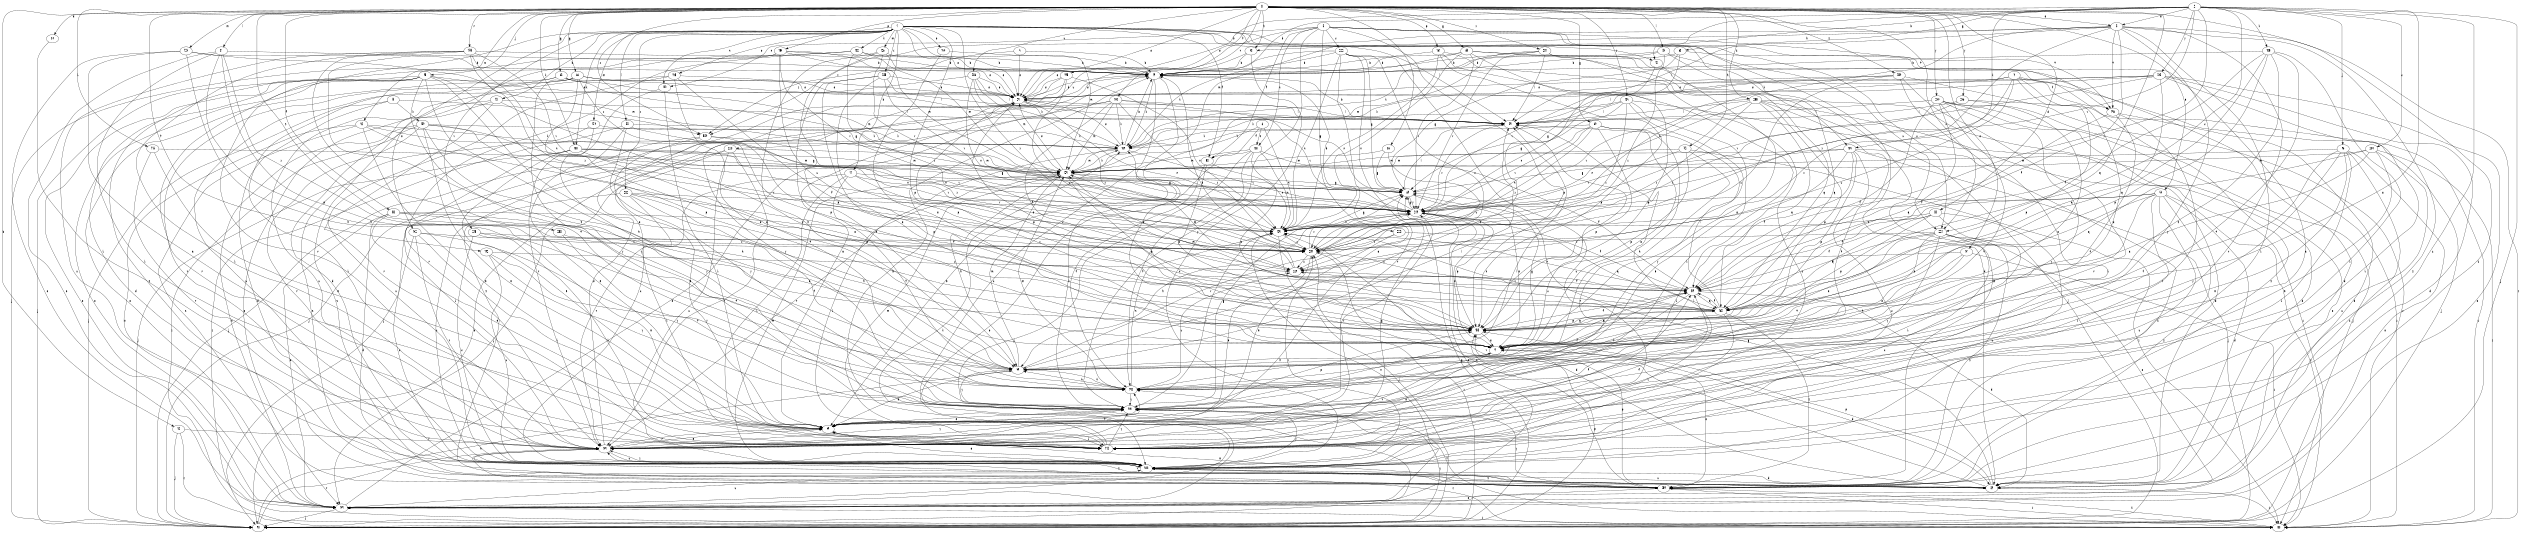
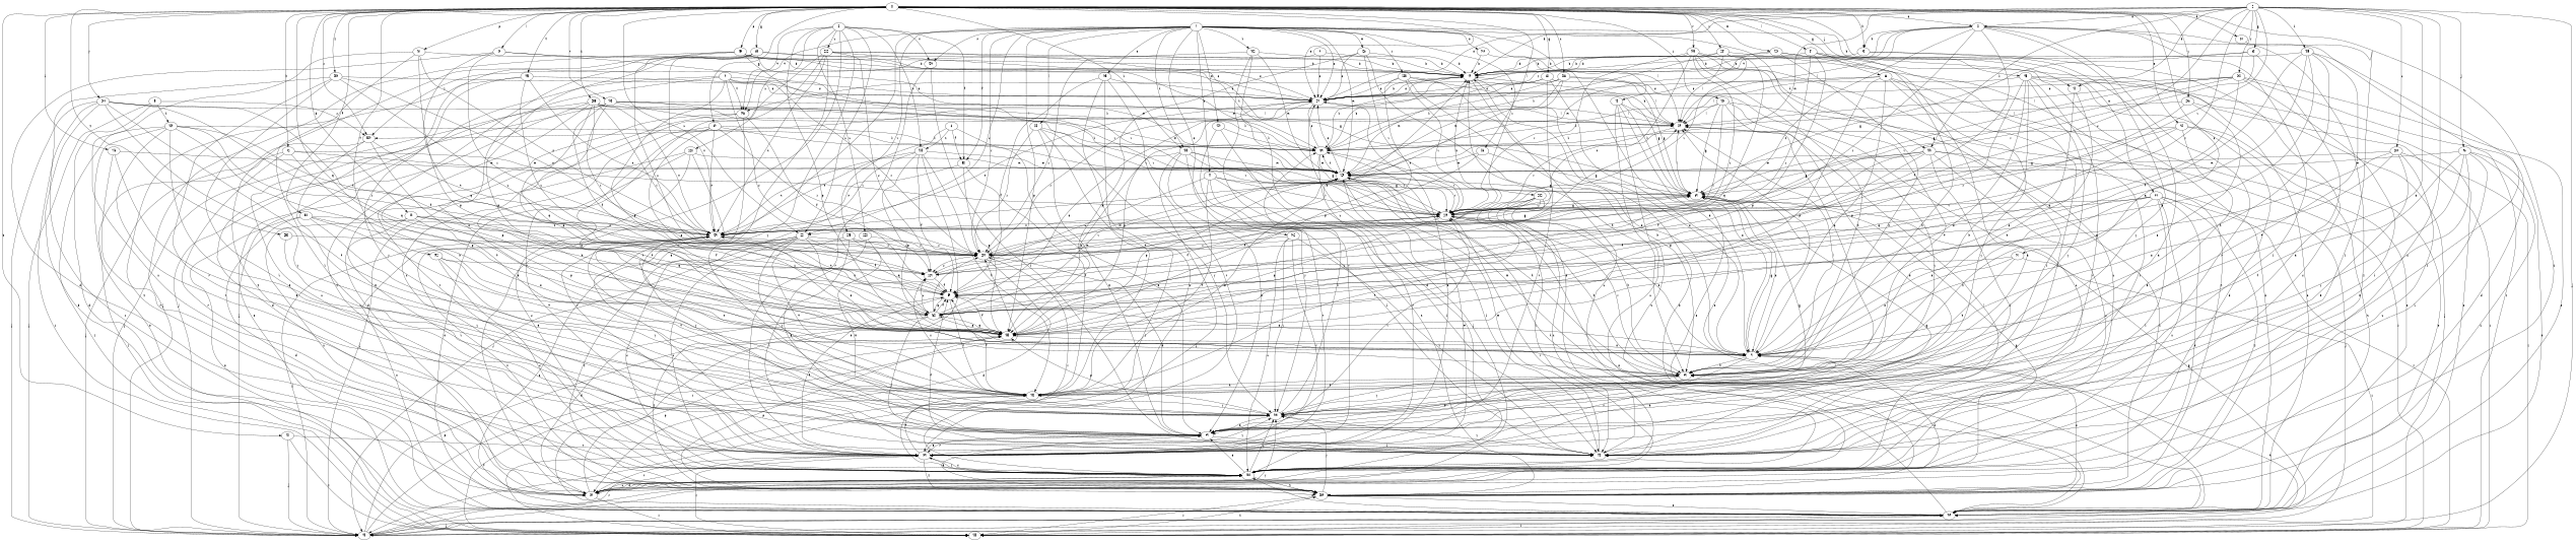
  strict digraph {
    fontname="Patrick Hand"
    node [fontname="Patrick Hand"]
    edge [fontname="Patrick Hand"]
    0
    8
    10
    29
    37
    38
    47
    48
    53
    63
    65
    66
    67
    72
    78
    81
    84
    86
    95
    100
    116
    124
    141
    n24 [label=161]
    154
    168
    170
    175
    184
    n30 [label=587]
    192
    195
    206
    221
    231
    246
    247
    250
    255
    257
    259
    89
    179
    196
    239
    249
    139
    59
    118
    188
    98
    158
    19
    208
    9
    219
    39
    79
    49
    109
    69
    149
    198
    129
    229
    1
    11
    13
    18
    58
    88
    102
    104
    126
    127
    137
    142
    145
    147
    215
    232
    235
    2
    68
    96
    105
    207
    248
    3
    138
    222
    223
    228
    4
    5
    107
    6
    7
    0 -> 8 [label=a]
    0 -> 10 [label=b]
    0 -> 29 [label=c]
    0 -> 37 [label=d]
    0 -> 38 [label=d]
    0 -> 47 [label=e]
    0 -> 48 [label=e]
    0 -> 53 [label=f]
    0 -> 63 [label=g]
    0 -> 65 [label=g]
    0 -> 66 [label=g]
    0 -> 67 [label=g]
    0 -> 72 [label=h]
    0 -> 78 [label=h]
    0 -> 81 [label=i]
    0 -> 84 [label=i]
    0 -> 86 [label=i]
    0 -> 95 [label=j]
    0 -> 100 [label=k]
    0 -> 116 [label=l]
    0 -> 124 [label=m]
    0 -> 141 [label=o]
    0 -> n24 [label=p]
    0 -> 154 [label=p]
    0 -> 168 [label=q]
    0 -> 170 [label=r]
    0 -> 175 [label=r]
    0 -> 184 [label=s]
    0 -> n30 [label=s]
    0 -> 192 [label=t]
    0 -> 195 [label=t]
    0 -> 206 [label=u]
    0 -> 221 [label=w]
    0 -> 231 [label=x]
    0 -> 246 [label=y]
    0 -> 247 [label=y]
    0 -> 250 [label=z]
    0 -> 255 [label=z]
    0 -> 257 [label=z]
    0 -> 259 [label=z]
    8 -> 78 [label=h]
    8 -> n30 [label=s]
    8 -> 259 [label=z]
    8 -> 89 [label=i]
    8 -> 179 [label=r]
    8 -> 196 [label=t]
    8 -> 239 [label=x]
    8 -> 249 [label=y]
    8 -> 139 [label=n]
    8 -> 59 [label=f]
    8 -> 118 [label=l]
    8 -> 188 [label=s]
    10 -> 179 [label=r]
    10 -> 188 [label=s]
    10 -> 98 [label=j]
    29 -> 89 [label=i]
    29 -> 239 [label=x]
    29 -> 139 [label=n]
    29 -> 98 [label=j]
    29 -> 158 [label=p]
    29 -> 19 [label=b]
    37 -> 118 [label=l]
    38 -> 168 [label=q]
    38 -> 139 [label=n]
    38 -> 59 [label=f]
    38 -> 118 [label=l]
    38 -> 158 [label=p]
    38 -> 208 [label=u]
    47 -> 259 [label=z]
    47 -> 59 [label=f]
    47 -> 118 [label=l]
    47 -> 188 [label=s]
    47 -> 208 [label=u]
    47 -> 9 [label=a]
    47 -> 219 [label=v]
    47 -> 39 [label=d]
    47 -> 79 [label=h]
    48 -> 168 [label=q]
    48 -> 259 [label=z]
    48 -> 49 [label=e]
    48 -> 109 [label=k]
    48 -> 69 [label=g]
    48 -> 149 [label=o]
    53 -> 139 [label=n]
    53 -> 9 [label=a]
    53 -> 39 [label=d]
    53 -> 49 [label=e]
    53 -> 149 [label=o]
    53 -> 198 [label=t]
    63 -> 29 [label=c]
    63 -> 179 [label=r]
    63 -> 69 [label=g]
    63 -> 149 [label=o]
    63 -> 129 [label=m]
    65 -> 259 [label=z]
    65 -> 139 [label=n]
    65 -> 98 [label=j]
    65 -> 158 [label=p]
    65 -> 19 [label=b]
    65 -> 219 [label=v]
    65 -> 109 [label=k]
    66 -> 29 [label=c]
    66 -> 89 [label=i]
    66 -> 249 [label=y]
    66 -> 118 [label=l]
    66 -> 158 [label=p]
    66 -> 9 [label=a]
    66 -> 149 [label=o]
    67 -> 239 [label=x]
    67 -> 139 [label=n]
    67 -> 158 [label=p]
    67 -> 9 [label=a]
    67 -> 219 [label=v]
    67 -> 79 [label=h]
    67 -> 109 [label=k]
    72 -> 179 [label=r]
    72 -> 188 [label=s]
    72 -> 158 [label=p]
    72 -> 219 [label=v]
    72 -> 129 [label=m]
    78 -> 19 [label=b]
    78 -> 208 [label=u]
    78 -> 49 [label=e]
    81 -> 239 [label=x]
    81 -> 118 [label=l]
    81 -> 158 [label=p]
    81 -> 19 [label=b]
    81 -> 79 [label=h]
    81 -> 149 [label=o]
    84 -> 168 [label=q]
    84 -> 239 [label=x]
    84 -> 19 [label=b]
    84 -> 39 [label=d]
    84 -> 129 [label=m]
    86 -> 69 [label=g]
    86 -> 129 [label=m]
    86 -> 229 [label=w]
    95 -> 29 [label=c]
    95 -> 179 [label=r]
    95 -> 249 [label=y]
    95 -> 98 [label=j]
    95 -> 158 [label=p]
    95 -> 9 [label=a]
    95 -> 39 [label=d]
    95 -> 79 [label=h]
    95 -> 149 [label=o]
    100 -> 118 [label=l]
    100 -> 98 [label=j]
    100 -> 158 [label=p]
    100 -> 219 [label=v]
    100 -> 49 [label=e]
    100 -> 69 [label=g]
    100 -> 129 [label=m]
    116 -> 179 [label=r]
    116 -> 49 [label=e]
    116 -> 129 [label=m]
    124 -> 19 [label=b]
    124 -> 79 [label=h]
    124 -> 49 [label=e]
    124 -> 149 [label=o]
    124 -> 129 [label=m]
    141 -> 188 [label=s]
    141 -> 9 [label=a]
    141 -> 79 [label=h]
    141 -> 229 [label=w]
    n24 -> 139 [label=n]
    n24 -> 118 [label=l]
    n24 -> 158 [label=p]
    n24 -> 19 [label=b]
    n24 -> 208 [label=u]
    154 -> 29 [label=c]
    154 -> 259 [label=z]
    154 -> 98 [label=j]
    154 -> 19 [label=b]
    154 -> 219 [label=v]
    154 -> 129 [label=m]
    154 -> 229 [label=w]
    168 -> 29 [label=c]
    168 -> 259 [label=z]
    168 -> 89 [label=i]
    168 -> 239 [label=x]
    168 -> 139 [label=n]
    168 -> 59 [label=f]
    168 -> 118 [label=l]
    168 -> 158 [label=p]
    168 -> 129 [label=m]
    168 -> 229 [label=w]
    170 -> 89 [label=i]
    170 -> 239 [label=x]
    170 -> 59 [label=f]
    170 -> 98 [label=j]
    170 -> 208 [label=u]
    170 -> 219 [label=v]
    170 -> 109 [label=k]
    170 -> 129 [label=m]
    175 -> 239 [label=x]
    175 -> 139 [label=n]
    175 -> 118 [label=l]
    175 -> 19 [label=b]
    175 -> 208 [label=u]
    175 -> 219 [label=v]
    175 -> 79 [label=h]
    175 -> 198 [label=t]
    184 -> 89 [label=i]
    184 -> 239 [label=x]
    184 -> 249 [label=y]
    184 -> 188 [label=s]
    184 -> 49 [label=e]
    184 -> 109 [label=k]
    184 -> 69 [label=g]
    n30 -> 139 [label=n]
    n30 -> 98 [label=j]
    n30 -> 158 [label=p]
    n30 -> 49 [label=e]
    192 -> 249 [label=y]
    192 -> 208 [label=u]
    192 -> 198 [label=t]
    192 -> 229 [label=w]
    195 -> 29 [label=c]
    195 -> 259 [label=z]
    195 -> 249 [label=y]
    195 -> 139 [label=n]
    195 -> 229 [label=w]
    206 -> 29 [label=c]
    206 -> 89 [label=i]
    206 -> 139 [label=n]
    206 -> 208 [label=u]
    206 -> 109 [label=k]
    206 -> 129 [label=m]
    221 -> 259 [label=z]
    221 -> 239 [label=x]
    221 -> 249 [label=y]
    221 -> 59 [label=f]
    221 -> 208 [label=u]
    221 -> 9 [label=a]
    221 -> 149 [label=o]
    221 -> 198 [label=t]
    231 -> 168 [label=q]
    231 -> 259 [label=z]
    231 -> 89 [label=i]
    231 -> 19 [label=b]
    231 -> 219 [label=v]
    231 -> 109 [label=k]
    246 -> 89 [label=i]
    246 -> 239 [label=x]
    246 -> 188 [label=s]
    246 -> 9 [label=a]
    247 -> 168 [label=q]
    247 -> 89 [label=i]
    247 -> 249 [label=y]
    247 -> 59 [label=f]
    247 -> 188 [label=s]
    247 -> 98 [label=j]
    247 -> 39 [label=d]
    247 -> 198 [label=t]
    250 -> 239 [label=x]
    250 -> 249 [label=y]
    255 -> 168 [label=q]
    255 -> 89 [label=i]
    255 -> 239 [label=x]
    255 -> 139 [label=n]
    255 -> 158 [label=p]
    255 -> 219 [label=v]
    255 -> 39 [label=d]
    255 -> 149 [label=o]
    255 -> 198 [label=t]
    257 -> 29 [label=c]
    257 -> 179 [label=r]
    257 -> 139 [label=n]
    257 -> 118 [label=l]
    257 -> 188 [label=s]
    257 -> 229 [label=w]
    259 -> 249 [label=y]
    259 -> 139 [label=n]
    259 -> 188 [label=s]
    259 -> 158 [label=p]
    259 -> 9 [label=a]
    259 -> 49 [label=e]
    259 -> 149 [label=o]
    89 -> 19 [label=b]
    89 -> 219 [label=v]
    89 -> 109 [label=k]
    179 -> 29 [label=c]
    179 -> 259 [label=z]
    179 -> 249 [label=y]
    179 -> 59 [label=f]
    179 -> 188 [label=s]
    179 -> 208 [label=u]
    179 -> 9 [label=a]
    179 -> 49 [label=e]
    179 -> 198 [label=t]
    196 -> 179 [label=r]
    196 -> 59 [label=f]
    196 -> 39 [label=d]
    196 -> 198 [label=t]
    239 -> 219 [label=v]
    239 -> 39 [label=d]
    239 -> 49 [label=e]
    239 -> 229 [label=w]
    249 -> 89 [label=i]
    249 -> 158 [label=p]
    249 -> 49 [label=e]
    249 -> 109 [label=k]
    249 -> 69 [label=g]
    139 -> 239 [label=x]
    139 -> 249 [label=y]
    139 -> 98 [label=j]
    139 -> 69 [label=g]
    59 -> 168 [label=q]
    59 -> 139 [label=n]
    59 -> 9 [label=a]
    59 -> 39 [label=d]
    59 -> 198 [label=t]
    118 -> 249 [label=y]
    118 -> 59 [label=f]
    118 -> 19 [label=b]
    118 -> 69 [label=g]
    118 -> 129 [label=m]
    188 -> 259 [label=z]
-   188 -> 198 [label=t]
+   198 -> 188 [label=t]
    98 -> 179 [label=r]
    98 -> 239 [label=x]
    98 -> 249 [label=y]
    98 -> 158 [label=p]
    98 -> 79 [label=h]
    98 -> 69 [label=g]
    158 -> 168 [label=q]
    158 -> 59 [label=f]
    158 -> 9 [label=a]
    19 -> 29 [label=c]
    19 -> 208 [label=u]
    19 -> 9 [label=a]
    19 -> 109 [label=k]
    208 -> 259 [label=z]
    208 -> 89 [label=i]
    208 -> 179 [label=s]
    208 -> 239 [label=x]
    208 -> 249 [label=y]
    208 -> 39 [label=d]
    208 -> 49 [label=e]
    208 -> 129 [label=m]
    9 -> 89 [label=i]
    9 -> 179 [label=r]
    9 -> 39 [label=d]
    9 -> 79 [label=h]
    9 -> 69 [label=g]
    219 -> 139 [label=n]
    219 -> 59 [label=f]
    219 -> 158 [label=p]
    219 -> 19 [label=b]
    219 -> 9 [label=a]
    219 -> 79 [label=h]
    219 -> 69 [label=g]
    219 -> 149 [label=o]
    39 -> 179 [label=r]
    39 -> 188 [label=s]
    39 -> 158 [label=p]
    39 -> 208 [label=u]
    39 -> 219 [label=v]
    39 -> 69 [label=g]
    79 -> 89 [label=i]
    79 -> 249 [label=y]
    79 -> 219 [label=v]
    79 -> 49 [label=e]
    79 -> 198 [label=t]
    79 -> 129 [label=m]
    49 -> 179 [label=r]
    49 -> 118 [label=l]
    49 -> 219 [label=v]
    109 -> 29 [label=c]
    109 -> 179 [label=r]
    109 -> 19 [label=b]
    109 -> 219 [label=v]
    109 -> 129 [label=m]
    69 -> 89 [label=i]
    69 -> 9 [label=a]
    69 -> 219 [label=v]
    149 -> 139 [label=n]
    149 -> 188 [label=s]
    149 -> 98 [label=j]
    149 -> 19 [label=b]
    149 -> 208 [label=u]
    149 -> 109 [label=k]
    198 -> 249 [label=y]
    198 -> 139 [label=n]
    198 -> 59 [label=f]
    198 -> 79 [label=h]
    198 -> 129 [label=m]
    198 -> 229 [label=w]
    129 -> 29 [label=c]
    129 -> 118 [label=l]
    129 -> 158 [label=p]
    129 -> 219 [label=v]
    129 -> 79 [label=h]
    129 -> 109 [label=k]
    129 -> 69 [label=g]
    229 -> 59 [label=f]
    229 -> 19 [label=b]
    229 -> 129 [label=m]
    1 -> 29 [label=c]
    1 -> 100 [label=k]
    1 -> 221 [label=w]
    1 -> 89 [label=i]
    1 -> 179 [label=r]
    1 -> 196 [label=t]
    1 -> 239 [label=x]
    1 -> 158 [label=p]
    1 -> 129 [label=m]
    1 -> 11 [label=b]
    1 -> 13 [label=b]
    1 -> 18 [label=b]
    1 -> 58 [label=f]
    1 -> 88 [label=i]
    1 -> 102 [label=k]
    1 -> 104 [label=k]
    1 -> 126 [label=m]
    1 -> 127 [label=m]
    1 -> 137 [label=n]
    1 -> 142 [label=o]
    1 -> 145 [label=o]
    1 -> 147 [label=o]
    1 -> 215 [label=v]
    1 -> 232 [label=x]
    1 -> 235 [label=x]
    11 -> 179 [label=r]
    11 -> 118 [label=l]
    11 -> 219 [label=v]
    11 -> 69 [label=g]
    11 -> 198 [label=t]
    11 -> 229 [label=w]
    13 -> 259 [label=z]
    13 -> 89 [label=i]
    13 -> 208 [label=u]
    13 -> 9 [label=a]
    13 -> 149 [label=o]
    18 -> 9 [label=a]
    18 -> 79 [label=h]
    58 -> 139 [label=n]
    58 -> 158 [label=p]
    58 -> 198 [label=t]
    88 -> 239 [label=x]
    88 -> 249 [label=y]
    88 -> 188 [label=s]
    88 -> 49 [label=e]
    88 -> 109 [label=k]
    102 -> 179 [label=r]
    102 -> 239 [label=x]
    102 -> 19 [label=b]
    102 -> 39 [label=d]
    102 -> 129 [label=m]
    104 -> 259 [label=z]
    104 -> 59 [label=f]
    104 -> 118 [label=l]
    104 -> 98 [label=j]
    104 -> 158 [label=p]
    104 -> 208 [label=u]
    104 -> 69 [label=g]
    104 -> 129 [label=m]
    126 -> 29 [label=c]
    126 -> 158 [label=p]
    126 -> 19 [label=b]
    126 -> 219 [label=v]
    126 -> 79 [label=h]
    127 -> 259 [label=z]
    127 -> 249 [label=y]
    127 -> 109 [label=k]
    137 -> 179 [label=r]
    137 -> 118 [label=l]
    142 -> 179 [label=r]
    142 -> 239 [label=x]
    142 -> 249 [label=y]
    142 -> 118 [label=l]
    142 -> 208 [label=u]
    145 -> 29 [label=c]
    145 -> 179 [label=r]
    145 -> 59 [label=f]
    145 -> 208 [label=u]
    145 -> 198 [label=t]
    147 -> 19 [label=b]
    147 -> 9 [label=a]
    215 -> 239 [label=x]
    215 -> 118 [label=l]
    215 -> 208 [label=u]
    215 -> 49 [label=e]
    232 -> 59 [label=f]
    232 -> 118 [label=l]
    232 -> 208 [label=u]
    232 -> 219 [label=v]
    232 -> 79 [label=h]
    232 -> 198 [label=t]
    235 -> 29 [label=c]
    235 -> 158 [label=p]
    235 -> 9 [label=a]
    235 -> 219 [label=v]
    235 -> 79 [label=h]
    235 -> 69 [label=g]
    2 -> 8 [label=a]
    2 -> 29 [label=c]
    2 -> 221 [label=w]
    2 -> 239 [label=x]
    2 -> 98 [label=j]
    2 -> 19 [label=b]
    2 -> 208 [label=u]
    2 -> 9 [label=a]
    2 -> 219 [label=v]
    2 -> 129 [label=m]
    2 -> 18 [label=b]
    2 -> 104 [label=k]
    2 -> 68 [label=g]
    2 -> 96 [label=j]
    2 -> 105 [label=k]
    2 -> 207 [label=u]
    2 -> 248 [label=y]
    68 -> 19 [label=b]
    68 -> 219 [label=v]
    68 -> 49 [label=e]
    68 -> 69 [label=g]
    96 -> 259 [label=z]
    96 -> 249 [label=y]
    96 -> 118 [label=l]
    96 -> 49 [label=e]
    96 -> 149 [label=o]
    96 -> 198 [label=t]
    96 -> 129 [label=m]
    105 -> 168 [label=q]
    105 -> 59 [label=f]
    105 -> 118 [label=l]
    105 -> 158 [label=p]
    105 -> 19 [label=b]
    105 -> 79 [label=h]
    105 -> 198 [label=t]
    207 -> 168 [label=q]
    207 -> 188 [label=s]
    207 -> 208 [label=u]
    207 -> 9 [label=a]
    207 -> 49 [label=e]
    207 -> 129 [label=m]
    248 -> 29 [label=c]
    248 -> 168 [label=q]
    248 -> 89 [label=i]
    248 -> 118 [label=l]
    248 -> 219 [label=v]
    248 -> 39 [label=d]
    248 -> 69 [label=g]
    248 -> 149 [label=o]
    3 -> 221 [label=w]
    3 -> 196 [label=t]
    3 -> 249 [label=y]
    3 -> 158 [label=p]
    3 -> 39 [label=d]
    3 -> 58 [label=f]
    3 -> 137 [label=n]
    3 -> 138 [label=n]
    3 -> 222 [label=w]
    3 -> 223 [label=w]
    3 -> 228 [label=w]
    138 -> 139 [label=n]
    138 -> 59 [label=f]
    138 -> 98 [label=j]
    138 -> 158 [label=p]
    138 -> 149 [label=o]
    138 -> 198 [label=t]
    138 -> 129 [label=m]
    222 -> 29 [label=c]
    222 -> 179 [label=r]
    222 -> 139 [label=n]
    222 -> 19 [label=b]
    222 -> 208 [label=u]
    222 -> 49 [label=e]
    222 -> 69 [label=g]
    222 -> 229 [label=w]
    223 -> 168 [label=q]
    223 -> 239 [label=x]
    223 -> 49 [label=e]
    228 -> 179 [label=r]
    228 -> 98 [label=j]
    228 -> 208 [label=u]
    228 -> 149 [label=o]
    228 -> 129 [label=m]
    4 -> 29 [label=c]
    4 -> n30 [label=s]
    4 -> 19 [label=b]
    5 -> n30 [label=s]
    5 -> 98 [label=j]
    5 -> 39 [label=d]
    5 -> 107 [label=k]
    107 -> 179 [label=r]
    107 -> 239 [label=x]
    107 -> 139 [label=n]
    107 -> 188 [label=s]
    107 -> 79 [label=h]
    107 -> 49 [label=e]
    107 -> 109 [label=k]
    107 -> 149 [label=o]
    6 -> 139 [label=n]
    6 -> 49 [label=e]
    6 -> 58 [label=f]
    6 -> 138 [label=n]
    7 -> 29 [label=c]
    7 -> 196 [label=t]
    7 -> 239 [label=x]
    7 -> 98 [label=j]
    7 -> 158 [label=p]
    7 -> 9 [label=a]
    7 -> 109 [label=k]
    7 -> 229 [label=w]
  }
